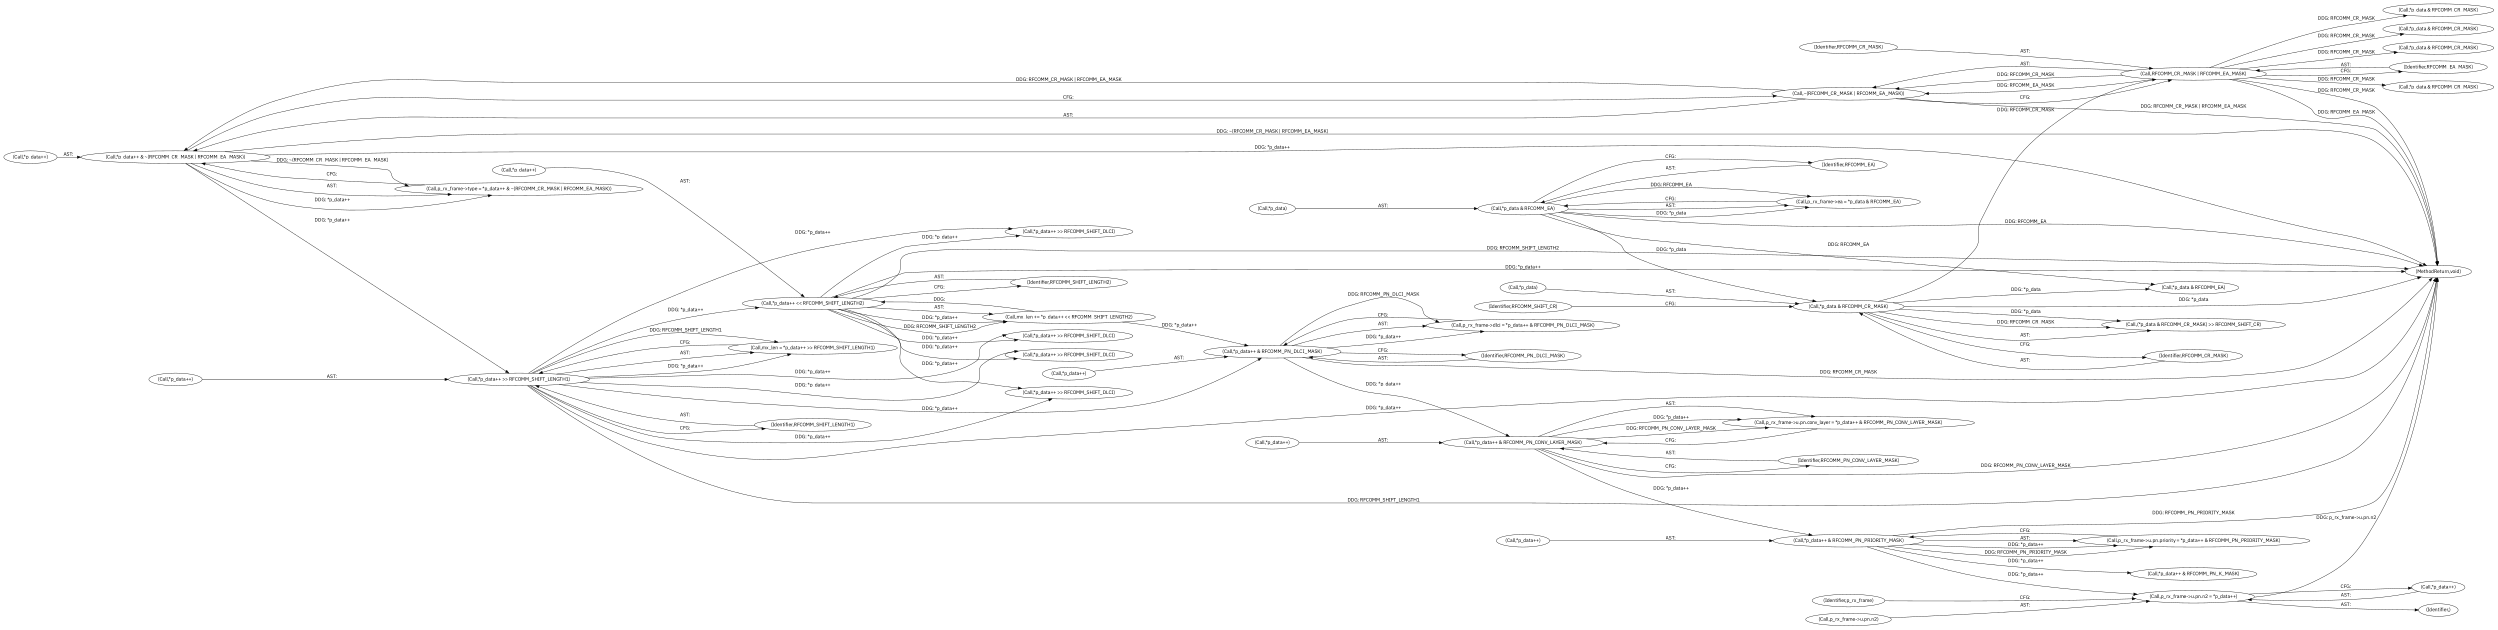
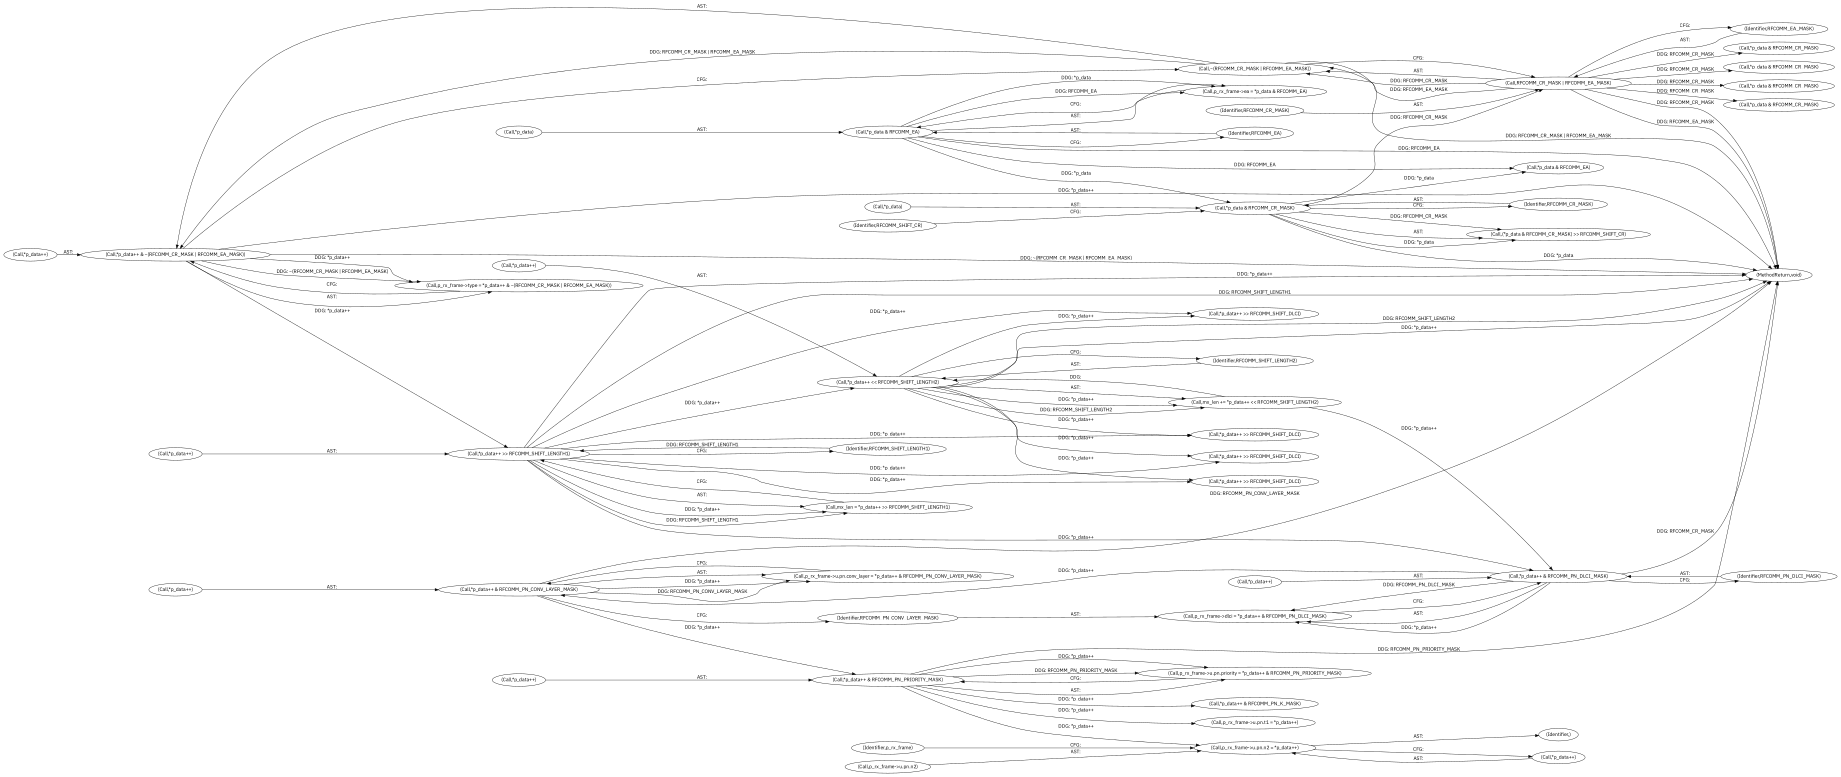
  digraph {
    fontname="IBM Plex Sans"
    rankdir=LR
    node [fontname="IBM Plex Sans"]
    edge [fontname="IBM Plex Sans"]
    n1 [label="(Call,p_rx_frame->u.pn.n2 = *p_data++)"]
    n2 [label="(Call,*p_data++)"]
    n3 [label="(Identifier,)"]
    n4 [label="(MethodReturn,void)"]
    n5 [label="(Call,*p_data++ & RFCOMM_PN_PRIORITY_MASK)"]
    n6 [label="(Call,p_rx_frame->u.pn.priority = *p_data++ & RFCOMM_PN_PRIORITY_MASK)"]
    n7 [label="(Call,*p_data++ & RFCOMM_PN_K_MASK)"]
+   n8 [label="(Call,p_rx_frame->u.pn.t1 = *p_data++)"]
    n9 [label="(Call,*p_data++ & RFCOMM_PN_CONV_LAYER_MASK)"]
    n10 [label="(Call,p_rx_frame->u.pn.conv_layer = *p_data++ & RFCOMM_PN_CONV_LAYER_MASK)"]
    n11 [label="(Identifier,RFCOMM_PN_CONV_LAYER_MASK)"]
    n12 [label="(Call,*p_data++ & RFCOMM_PN_DLCI_MASK)"]
    n13 [label="(Identifier,RFCOMM_PN_DLCI_MASK)"]
    n14 [label="(Call,p_rx_frame->dlci = *p_data++ & RFCOMM_PN_DLCI_MASK)"]
    n15 [label="(Call,*p_data++ >> RFCOMM_SHIFT_LENGTH1)"]
    n16 [label="(Call,*p_data++ << RFCOMM_SHIFT_LENGTH2)"]
    n17 [label="(Call,*p_data++ >> RFCOMM_SHIFT_DLCI)"]
    n18 [label="(Call,*p_data++ >> RFCOMM_SHIFT_DLCI)"]
    n19 [label="(Identifier,RFCOMM_SHIFT_LENGTH1)"]
    n20 [label="(Call,*p_data++ >> RFCOMM_SHIFT_DLCI)"]
    n21 [label="(Call,*p_data++ >> RFCOMM_SHIFT_DLCI)"]
    n22 [label="(Call,mx_len = *p_data++ >> RFCOMM_SHIFT_LENGTH1)"]
    n23 [label="(Call,mx_len += *p_data++ << RFCOMM_SHIFT_LENGTH2)"]
    n24 [label="(Identifier,RFCOMM_SHIFT_LENGTH2)"]
    n25 [label="(Call,*p_data++ & ~(RFCOMM_CR_MASK | RFCOMM_EA_MASK))"]
    n26 [label="(Call,~(RFCOMM_CR_MASK | RFCOMM_EA_MASK))"]
    n27 [label="(Call,p_rx_frame->type = *p_data++ & ~(RFCOMM_CR_MASK | RFCOMM_EA_MASK))"]
    n28 [label="(Call,RFCOMM_CR_MASK | RFCOMM_EA_MASK)"]
    n29 [label="(Identifier,RFCOMM_EA_MASK)"]
    n30 [label="(Call,*p_data & RFCOMM_CR_MASK)"]
    n31 [label="(Call,*p_data & RFCOMM_CR_MASK)"]
    n32 [label="(Call,*p_data & RFCOMM_CR_MASK)"]
    n33 [label="(Call,*p_data & RFCOMM_CR_MASK)"]
    n34 [label="(Call,*p_data & RFCOMM_CR_MASK)"]
    n35 [label="(Call,*p_data & RFCOMM_EA)"]
    n36 [label="(Call,(*p_data & RFCOMM_CR_MASK) >> RFCOMM_SHIFT_CR)"]
    n37 [label="(Identifier,RFCOMM_CR_MASK)"]
    n38 [label="(Call,*p_data & RFCOMM_EA)"]
    n39 [label="(Identifier,RFCOMM_EA)"]
    n40 [label="(Call,p_rx_frame->ea = *p_data & RFCOMM_EA)"]
    n41 [label="(Call,*p_data++)"]
    n42 [label="(Call,*p_data++)"]
    n43 [label="(Call,*p_data++)"]
    n44 [label="(Call,*p_data++)"]
    n45 [label="(Identifier,p_rx_frame)"]
    n46 [label="(Call,*p_data++)"]
    n47 [label="(Call,*p_data++)"]
    n48 [label="(Call,p_rx_frame->u.pn.n2)"]
    n49 [label="(Call,*p_data)"]
    n50 [label="(Identifier,RFCOMM_SHIFT_CR)"]
    n51 [label="(Call,*p_data)"]
    n52 [label="(Identifier,RFCOMM_CR_MASK)"]
    n1 -> n2 [label="CFG: "]
    n1 -> n3 [label="AST: "]
-   n1 -> n4 [label="DDG: p_rx_frame->u.pn.n2"]
    n2 -> n1 [label="AST: "]
    n5 -> n1 [label="DDG: *p_data++"]
    n5 -> n4 [label="DDG: RFCOMM_PN_PRIORITY_MASK"]
    n5 -> n6 [label="AST: "]
    n5 -> n6 [label="DDG: *p_data++"]
    n5 -> n6 [label="DDG: RFCOMM_PN_PRIORITY_MASK"]
    n5 -> n7 [label="DDG: *p_data++"]
+   n5 -> n8 [label="DDG: *p_data++"]
    n6 -> n5 [label="CFG: "]
    n9 -> n4 [label="DDG: RFCOMM_PN_CONV_LAYER_MASK"]
    n9 -> n5 [label="DDG: *p_data++"]
    n9 -> n10 [label="AST: "]
    n9 -> n10 [label="DDG: *p_data++"]
    n9 -> n10 [label="DDG: RFCOMM_PN_CONV_LAYER_MASK"]
    n9 -> n11 [label="CFG: "]
    n10 -> n9 [label="CFG: "]
-   n11 -> n9 [label="AST: "]
+   n11 -> n14 [label="AST: "]
    n12 -> n4 [label="DDG: RFCOMM_CR_MASK"]
    n12 -> n9 [label="DDG: *p_data++"]
    n12 -> n13 [label="CFG: "]
    n12 -> n14 [label="AST: "]
    n12 -> n14 [label="DDG: *p_data++"]
    n12 -> n14 [label="DDG: RFCOMM_PN_DLCI_MASK"]
    n13 -> n12 [label="AST: "]
    n14 -> n12 [label="CFG: "]
    n15 -> n4 [label="DDG: *p_data++"]
    n15 -> n4 [label="DDG: RFCOMM_SHIFT_LENGTH1"]
    n15 -> n12 [label="DDG: *p_data++"]
    n15 -> n16 [label="DDG: *p_data++"]
    n15 -> n17 [label="DDG: *p_data++"]
    n15 -> n18 [label="DDG: *p_data++"]
    n15 -> n19 [label="CFG: "]
    n15 -> n20 [label="DDG: *p_data++"]
    n15 -> n21 [label="DDG: *p_data++"]
    n15 -> n22 [label="AST: "]
    n15 -> n22 [label="DDG: *p_data++"]
    n15 -> n22 [label="DDG: RFCOMM_SHIFT_LENGTH1"]
    n16 -> n4 [label="DDG: RFCOMM_SHIFT_LENGTH2"]
    n16 -> n4 [label="DDG: *p_data++"]
    n16 -> n17 [label="DDG: *p_data++"]
    n16 -> n18 [label="DDG: *p_data++"]
    n16 -> n20 [label="DDG: *p_data++"]
    n16 -> n21 [label="DDG: *p_data++"]
    n16 -> n23 [label="AST: "]
    n16 -> n23 [label="DDG: *p_data++"]
    n16 -> n23 [label="DDG: RFCOMM_SHIFT_LENGTH2"]
    n16 -> n24 [label="CFG: "]
-   n19 -> n15 [label="AST: "]
+   n19 -> n15 [label="DDG: RFCOMM_SHIFT_LENGTH1"]
    n22 -> n15 [label="CFG: "]
    n23 -> n12 [label="DDG: *p_data++"]
    n23 -> n16 [label="DDG: "]
    n24 -> n16 [label="AST: "]
    n25 -> n4 [label="DDG: ~(RFCOMM_CR_MASK | RFCOMM_EA_MASK)"]
    n25 -> n4 [label="DDG: *p_data++"]
    n25 -> n15 [label="DDG: *p_data++"]
    n25 -> n26 [label="CFG: "]
    n25 -> n27 [label="AST: "]
    n25 -> n27 [label="DDG: *p_data++"]
    n25 -> n27 [label="DDG: ~(RFCOMM_CR_MASK | RFCOMM_EA_MASK)"]
    n26 -> n4 [label="DDG: RFCOMM_CR_MASK | RFCOMM_EA_MASK"]
    n26 -> n25 [label="AST: "]
    n26 -> n25 [label="DDG: RFCOMM_CR_MASK | RFCOMM_EA_MASK"]
    n26 -> n28 [label="CFG: "]
    n27 -> n25 [label="CFG: "]
    n28 -> n4 [label="DDG: RFCOMM_CR_MASK"]
    n28 -> n4 [label="DDG: RFCOMM_EA_MASK"]
    n28 -> n26 [label="AST: "]
    n28 -> n26 [label="DDG: RFCOMM_CR_MASK"]
    n28 -> n26 [label="DDG: RFCOMM_EA_MASK"]
    n28 -> n29 [label="CFG: "]
    n28 -> n30 [label="DDG: RFCOMM_CR_MASK"]
    n28 -> n31 [label="DDG: RFCOMM_CR_MASK"]
    n28 -> n32 [label="DDG: RFCOMM_CR_MASK"]
    n28 -> n33 [label="DDG: RFCOMM_CR_MASK"]
    n29 -> n28 [label="AST: "]
    n34 -> n4 [label="DDG: *p_data"]
    n34 -> n28 [label="DDG: RFCOMM_CR_MASK"]
    n34 -> n35 [label="DDG: *p_data"]
    n34 -> n36 [label="AST: "]
    n34 -> n36 [label="DDG: *p_data"]
    n34 -> n36 [label="DDG: RFCOMM_CR_MASK"]
    n34 -> n37 [label="CFG: "]
    n37 -> n34 [label="AST: "]
    n38 -> n4 [label="DDG: RFCOMM_EA"]
    n38 -> n34 [label="DDG: *p_data"]
    n38 -> n35 [label="DDG: RFCOMM_EA"]
    n38 -> n39 [label="CFG: "]
    n38 -> n40 [label="AST: "]
    n38 -> n40 [label="DDG: *p_data"]
    n38 -> n40 [label="DDG: RFCOMM_EA"]
    n39 -> n38 [label="AST: "]
    n40 -> n38 [label="CFG: "]
    n41 -> n25 [label="AST: "]
    n42 -> n5 [label="AST: "]
    n43 -> n9 [label="AST: "]
    n44 -> n15 [label="AST: "]
    n45 -> n1 [label="CFG: "]
    n46 -> n16 [label="AST: "]
    n47 -> n12 [label="AST: "]
    n48 -> n1 [label="AST: "]
    n49 -> n38 [label="AST: "]
    n50 -> n34 [label="CFG: "]
    n51 -> n34 [label="AST: "]
    n52 -> n28 [label="AST: "]
  }
